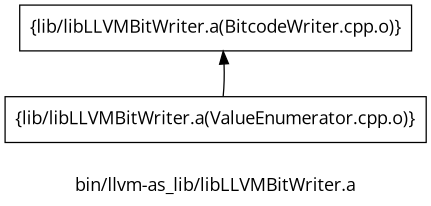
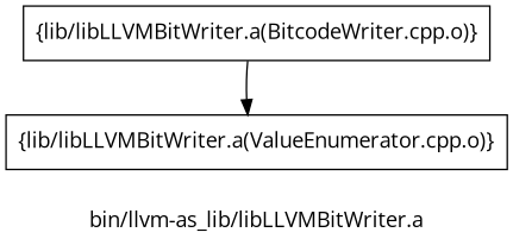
  digraph {
    label="bin/llvm-as_lib/libLLVMBitWriter.a"
    rankdir=TB
    fontname="Open Sans"
    node [group=0 shape=box fontname="Open Sans"]
    n1 [label="{lib/libLLVMBitWriter.a(BitcodeWriter.cpp.o)}"]
    n2 [label="{lib/libLLVMBitWriter.a(ValueEnumerator.cpp.o)}"]
    subgraph sub_1 {
      rank=same
      n1
    }
-   n2 -> n1 [fontname="Open Sans"]
+   n1 -> n2 [fontname="Open Sans"]
  }
